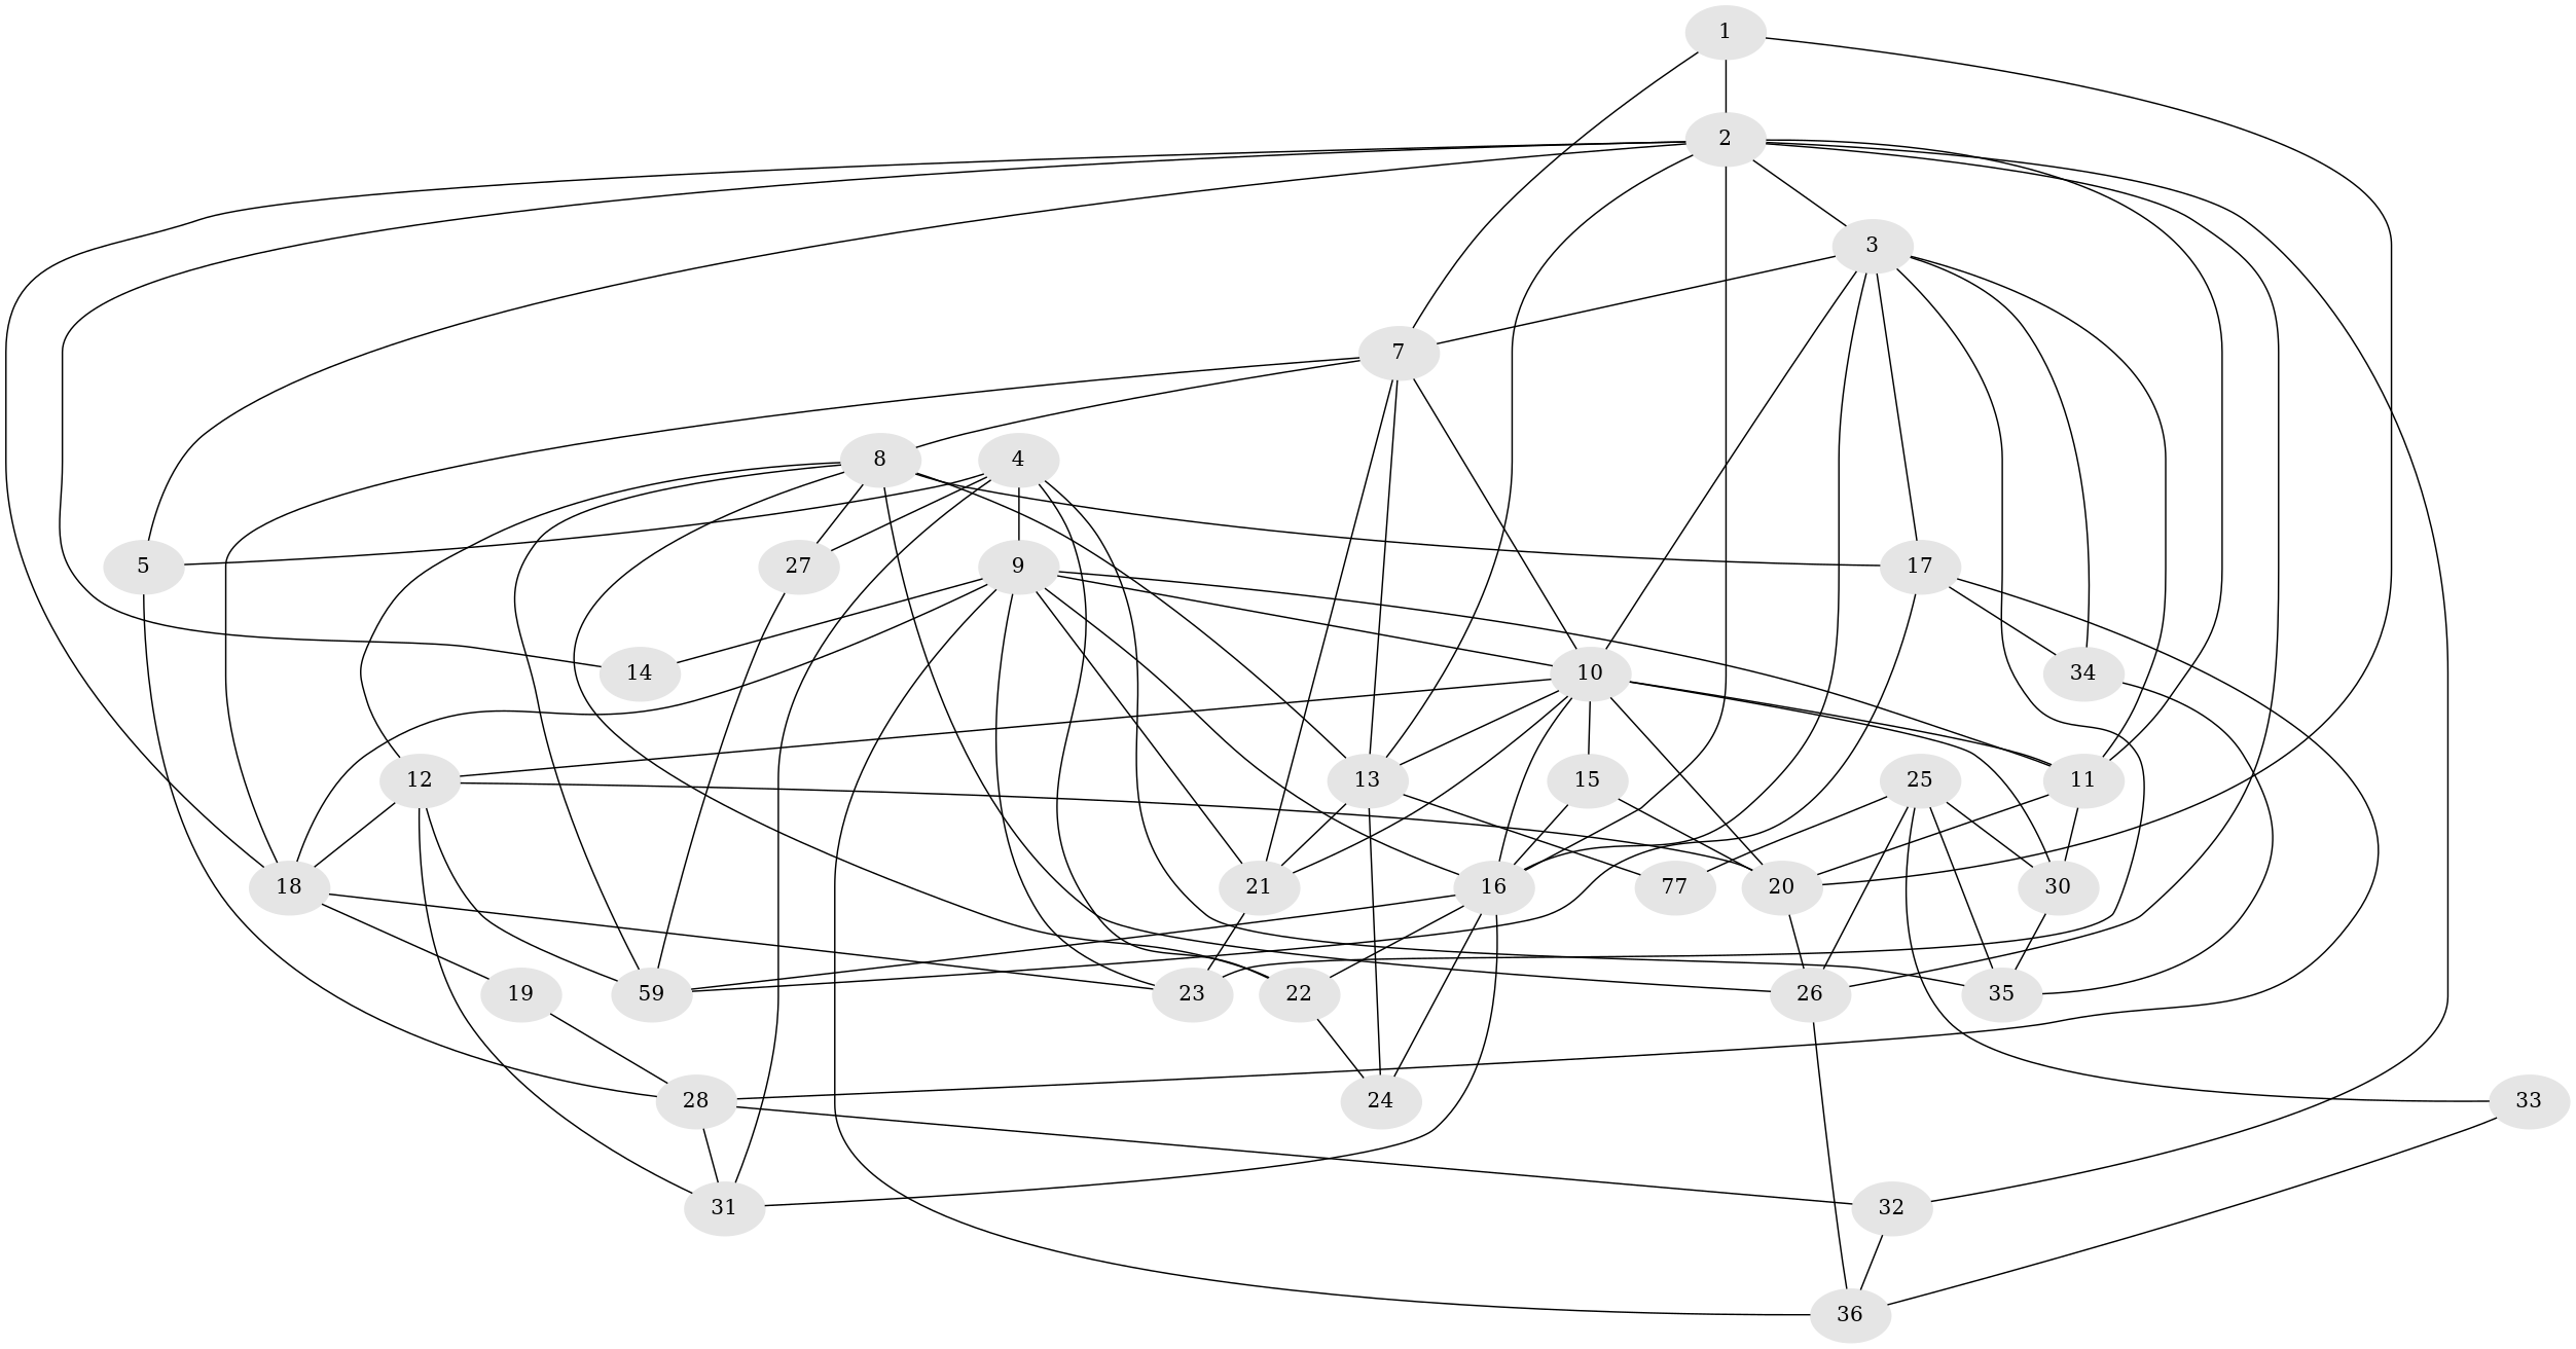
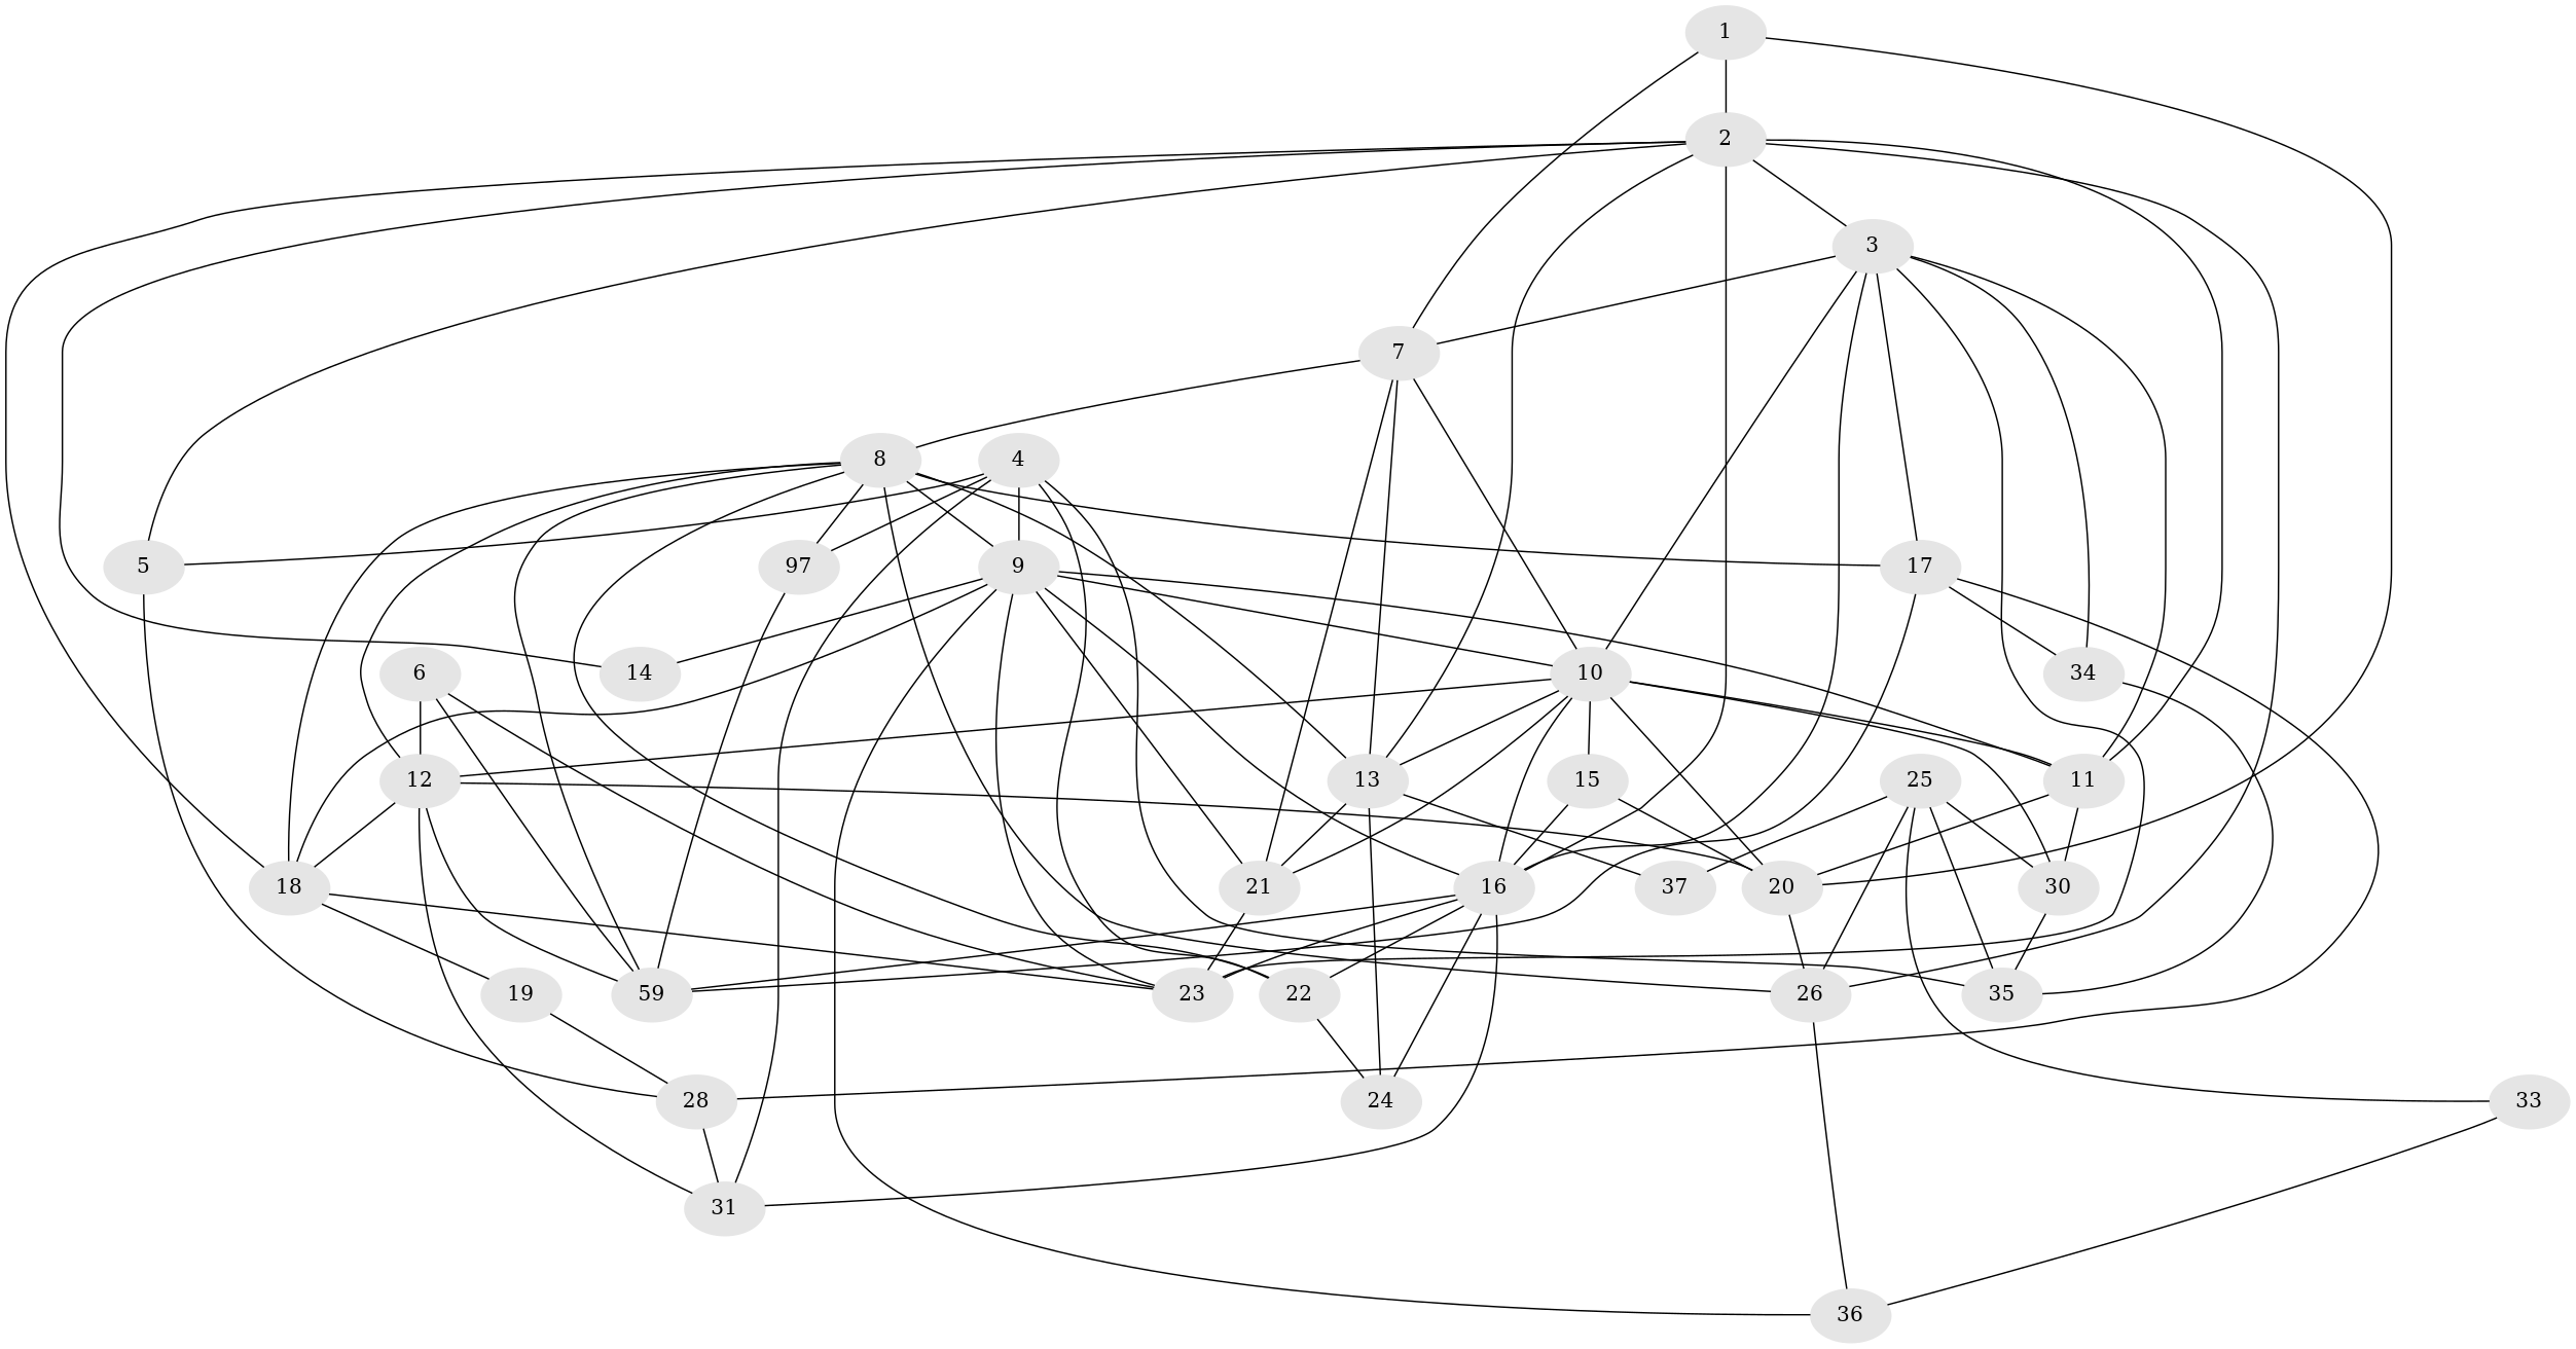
  graph {
    node [color=gray90 style=filled]
    edge [weight=1.0]
    1
    2
    7
    20
    3
    5
    13
    14
    16
    18
    26
-   32
    11
    10
    8
    21
    17
    23
    34
    28
    24
-   37 [label=77]
+   37
    22
    31
    n25 [label=59]
    19
    25
    35
    30
    33
    36
    12
    15
    4
    9
-   27
+   27 [label=97]
+   6
    1 -- 2
    1 -- 7
    1 -- 20
    2 -- 3 [weight=2.0]
    2 -- 5
    2 -- 13
    2 -- 14
    2 -- 16 [weight=2.0]
    2 -- 18
    2 -- 26
-   2 -- 32
    2 -- 11
    7 -- 13 [weight=2.0]
    7 -- 10
    7 -- 8
    7 -- 21
    20 -- 26
    3 -- 7
    3 -- 16
    3 -- 11
    3 -- 10
    3 -- 17
    3 -- 23 [weight=2.0]
    3 -- 34
    5 -- 28
    13 -- 21
    13 -- 24
    13 -- 37
+   16 -- 23 [weight=2.0]
    16 -- 24
    16 -- 22
    16 -- 31
    16 -- n25
    18 -- 23
    18 -- 19
    26 -- 36
-   32 -- 36
    11 -- 20
    11 -- 30
    10 -- 20 [weight=2.0]
    10 -- 13
    10 -- 16
    10 -- 11
    10 -- 21 [weight=2.0]
    10 -- 30
    10 -- 12
    10 -- 15
    8 -- 13
-   7 -- 18
+   8 -- 18
    8 -- 26
    8 -- 17
    8 -- 22
    8 -- n25
    8 -- 12
+   8 -- 9 [weight=2.0]
    8 -- 27
    21 -- 23
    17 -- 34
    17 -- 28
    17 -- n25
    34 -- 35
-   28 -- 32
    28 -- 31
    22 -- 24
    19 -- 28
    25 -- 26
    25 -- 37
    25 -- 35
    25 -- 30
    25 -- 33
    30 -- 35
    33 -- 36
    12 -- 20
    12 -- 18
    12 -- 31
    12 -- n25
    15 -- 20
    15 -- 16 [weight=2.0]
    4 -- 5
    4 -- 22
    4 -- 31
    4 -- 35 [weight=2.0]
    4 -- 9
    4 -- 27
    9 -- 14
    9 -- 16
    9 -- 18
    9 -- 11
    9 -- 10
    9 -- 21
    9 -- 23
    9 -- 36
    27 -- n25
+   6 -- 23
+   6 -- n25
+   6 -- 12
  }
